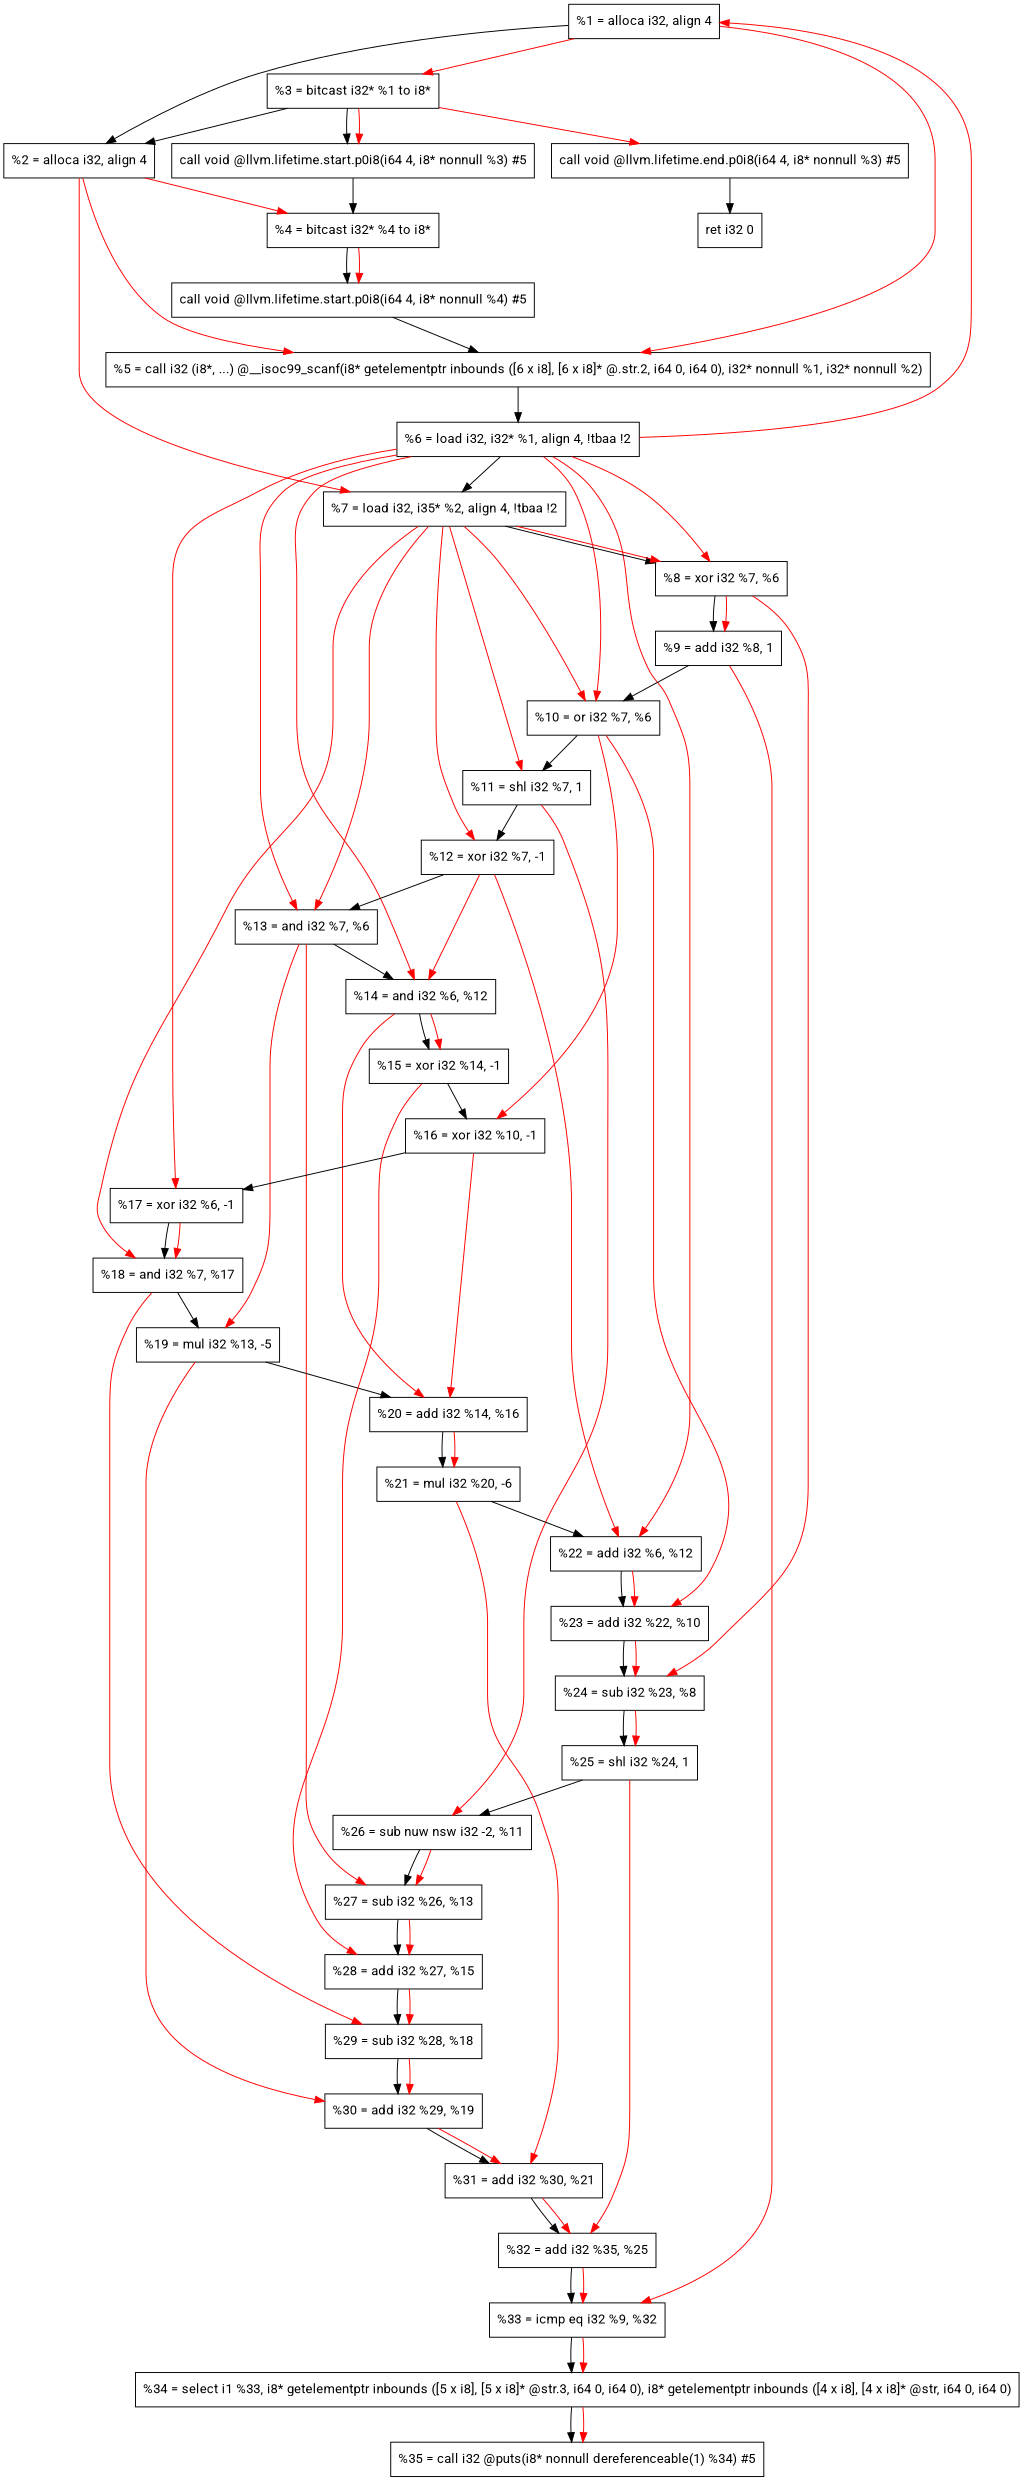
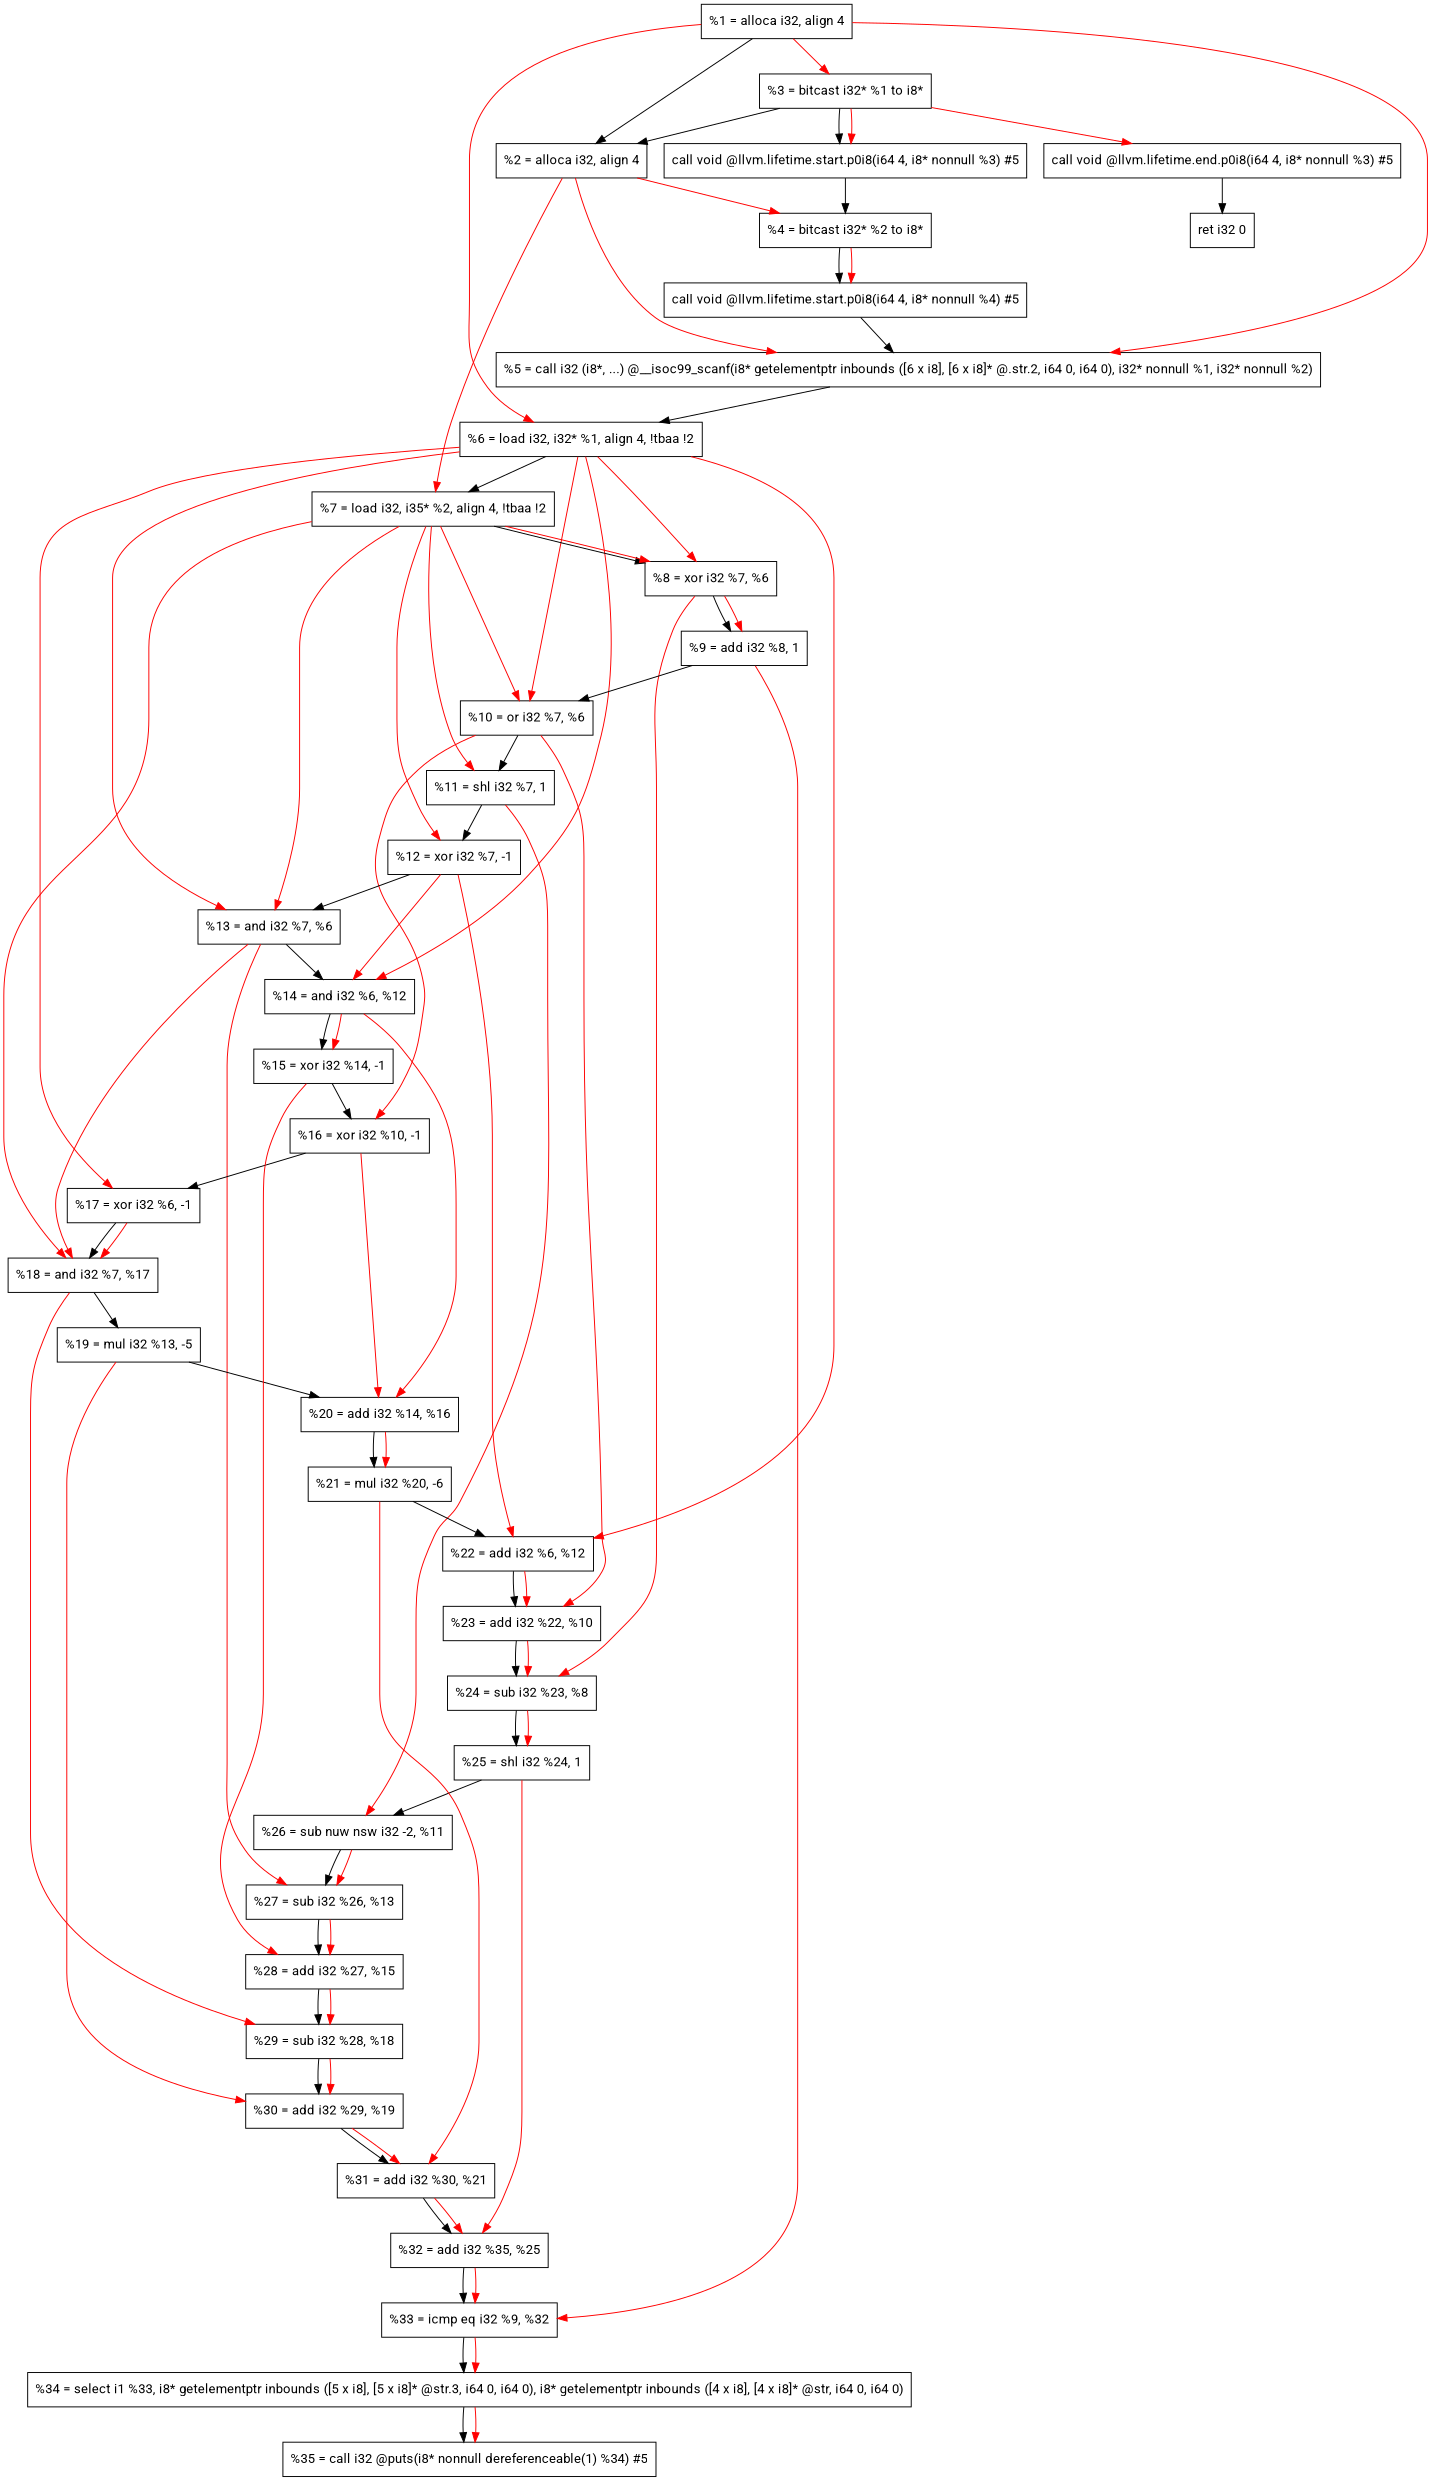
  digraph {
    fontname=Roboto
    node [fontname=Roboto shape=record]
    edge [fontname=Roboto color=red]
    n1 [label="  %1 = alloca i32, align 4"]
    n2 [label="  %2 = alloca i32, align 4"]
    n3 [label="  %3 = bitcast i32* %1 to i8*"]
    n4 [label="  %5 = call i32 (i8*, ...) @__isoc99_scanf(i8* getelementptr inbounds ([6 x i8], [6 x i8]* @.str.2, i64 0, i64 0), i32* nonnull %1, i32* nonnull %2)"]
    n5 [label="  %6 = load i32, i32* %1, align 4, !tbaa !2"]
-   n6 [label="%4 = bitcast i32* %4 to i8*"]
+   n6 [label="  %4 = bitcast i32* %2 to i8*"]
    n7 [label="%7 = load i32, i35* %2, align 4, !tbaa !2"]
    n8 [label="  call void @llvm.lifetime.start.p0i8(i64 4, i8* nonnull %3) #5"]
    n9 [label="  call void @llvm.lifetime.end.p0i8(i64 4, i8* nonnull %3) #5"]
    n10 [label="  %8 = xor i32 %7, %6"]
    n11 [label="  %10 = or i32 %7, %6"]
    n12 [label="  %13 = and i32 %7, %6"]
    n13 [label="  %14 = and i32 %6, %12"]
    n14 [label="  %17 = xor i32 %6, -1"]
    n15 [label="  %22 = add i32 %6, %12"]
    n16 [label="  call void @llvm.lifetime.start.p0i8(i64 4, i8* nonnull %4) #5"]
    n17 [label="  %11 = shl i32 %7, 1"]
    n18 [label="  %12 = xor i32 %7, -1"]
    n19 [label="  %18 = and i32 %7, %17"]
    n20 [label="  ret i32 0"]
    n21 [label="  %9 = add i32 %8, 1"]
    n22 [label="  %24 = sub i32 %23, %8"]
    n23 [label="  %16 = xor i32 %10, -1"]
    n24 [label="  %23 = add i32 %22, %10"]
    n25 [label="  %19 = mul i32 %13, -5"]
    n26 [label="  %27 = sub i32 %26, %13"]
    n27 [label="  %15 = xor i32 %14, -1"]
    n28 [label="  %20 = add i32 %14, %16"]
    n29 [label="  %26 = sub nuw nsw i32 -2, %11"]
    n30 [label="  %29 = sub i32 %28, %18"]
    n31 [label="  %33 = icmp eq i32 %9, %32"]
    n32 [label="  %25 = shl i32 %24, 1"]
    n33 [label="  %34 = select i1 %33, i8* getelementptr inbounds ([5 x i8], [5 x i8]* @str.3, i64 0, i64 0), i8* getelementptr inbounds ([4 x i8], [4 x i8]* @str, i64 0, i64 0)"]
    n34 [label="  %30 = add i32 %29, %19"]
    n35 [label="  %28 = add i32 %27, %15"]
    n36 [label="  %21 = mul i32 %20, -6"]
    n37 [label="  %31 = add i32 %30, %21"]
    n38 [label="%32 = add i32 %35, %25"]
    n39 [label="  %35 = call i32 @puts(i8* nonnull dereferenceable(1) %34) #5"]
    n1 -> n2 [color=""]
    n1 -> n3
    n1 -> n4
-   n5 -> n1
+   n1 -> n5
    n2 -> n4
    n2 -> n6
    n2 -> n7
    n3 -> n2 [color=""]
    n3 -> n8 [color=""]
    n3 -> n8
    n3 -> n9
    n4 -> n5 [color=""]
    n5 -> n7 [color=""]
    n5 -> n10
    n5 -> n11
    n5 -> n12
    n5 -> n13
    n5 -> n14
    n5 -> n15
    n6 -> n16 [color=""]
    n6 -> n16
    n7 -> n10 [color=""]
    n7 -> n10
    n7 -> n11
    n7 -> n12
    n7 -> n17
    n7 -> n18
    n7 -> n19
    n8 -> n6 [color=""]
    n9 -> n20 [color=""]
    n10 -> n21 [color=""]
    n10 -> n21
    n10 -> n22
    n11 -> n17 [color=""]
    n11 -> n23
    n11 -> n24
    n12 -> n13 [color=""]
-   n12 -> n25
+   n12 -> n19
    n12 -> n26
    n13 -> n27 [color=""]
    n13 -> n27
    n13 -> n28
    n14 -> n19 [color=""]
    n14 -> n19
    n15 -> n24 [color=""]
    n15 -> n24
    n16 -> n4 [color=""]
    n17 -> n18 [color=""]
    n17 -> n29
    n18 -> n12 [color=""]
    n18 -> n13
    n18 -> n15
    n19 -> n25 [color=""]
    n19 -> n30
    n21 -> n11 [color=""]
    n21 -> n31
    n22 -> n32 [color=""]
    n22 -> n32
    n23 -> n14 [color=""]
    n23 -> n28
    n24 -> n22 [color=""]
    n24 -> n22
    n25 -> n28 [color=""]
    n25 -> n34
    n26 -> n35 [color=""]
    n26 -> n35
    n27 -> n23 [color=""]
    n27 -> n35
    n28 -> n36 [color=""]
    n28 -> n36
    n29 -> n26 [color=""]
    n29 -> n26
    n30 -> n34 [color=""]
    n30 -> n34
    n31 -> n33 [color=""]
    n31 -> n33
    n32 -> n29 [color=""]
    n32 -> n38
    n33 -> n39 [color=""]
    n33 -> n39
    n34 -> n37 [color=""]
    n34 -> n37
    n35 -> n30 [color=""]
    n35 -> n30
    n36 -> n15 [color=""]
    n36 -> n37
    n37 -> n38 [color=""]
    n37 -> n38
    n38 -> n31 [color=""]
    n38 -> n31
  }
